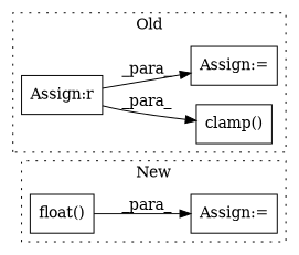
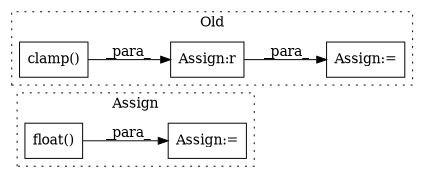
  digraph {
    rankdir=LR
    node [a=75 l=3 shape=box]
    n1 [l=24 label="float()" s=2520]
    n2 [a=68 label="Assign:=" s=2517]
    n3 [l="58,1" label="clamp()" s="2499,2577"]
    n4 [a=68 label="Assign:=" s=2907]
    n5 [a=40 l=17 label="Assign:r" s=2939]
    subgraph cluster_1 {
-     label=New
+     label=Assign
      style=dotted
      n1
      n2
    }
    subgraph cluster_2 {
      label=Old
      style=dotted
      n3
      n4
      n5
    }
    n1 -> n2 [label=_para_]
-   n5 -> n3 [label=_para_]
+   n3 -> n5 [label=_para_]
    n5 -> n4 [label=_para_]
  }
